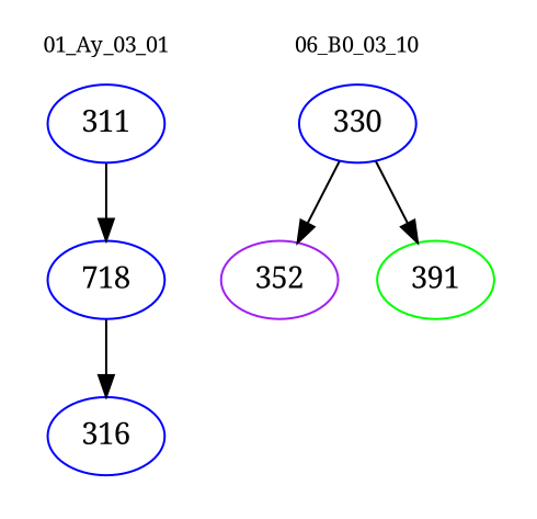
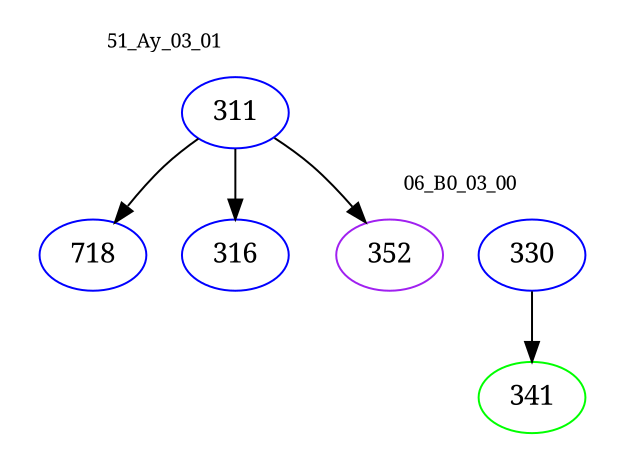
  digraph {
    fontname="Noto Serif"
    node [color=blue fontname="Noto Serif"]
    edge [color=black fontname="Noto Serif"]
    n1 [label=311]
    n2 [label=718]
    n3 [label=316]
    n4 [label=330]
    n5 [color=purple label=352]
-   n6 [color=green label=391]
+   n6 [color=green label=341]
    subgraph cluster_1 {
      color=white
      fontsize=10
-     label="01_Ay_03_01"
+     label="51_Ay_03_01"
      n1
      n2
      n3
    }
    subgraph cluster_2 {
      color=white
      fontsize=10
-     label="06_B0_03_10"
+     label="06_B0_03_00"
      n4
      n5
      n6
    }
    n1 -> n2
-   n2 -> n3
-   n4 -> n5
+   n1 -> n3
+   n1 -> n5
    n4 -> n6
  }
